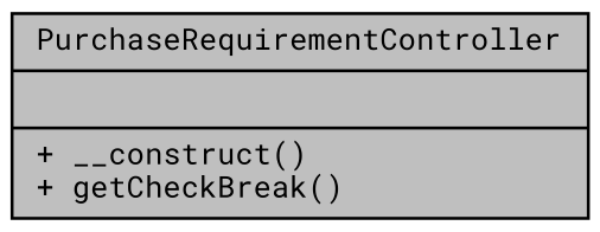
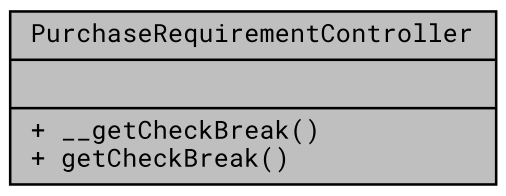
  digraph {
    fontname="Roboto Mono"
-   n1 [color=black fillcolor=grey75 fontcolor=black fontname="Roboto Mono" fontsize=10 height=0.2 label="{PurchaseRequirementController\n||+ __construct()\l+ getCheckBreak()\l}" shape=record style=filled width=0.4]
+   n1 [color=black fillcolor=grey75 fontcolor=black fontname="Roboto Mono" fontsize=10 height=0.2 label="{PurchaseRequirementController\n||+ __getCheckBreak()\l+ getCheckBreak()\l}" shape=record style=filled width=0.4]
  }
